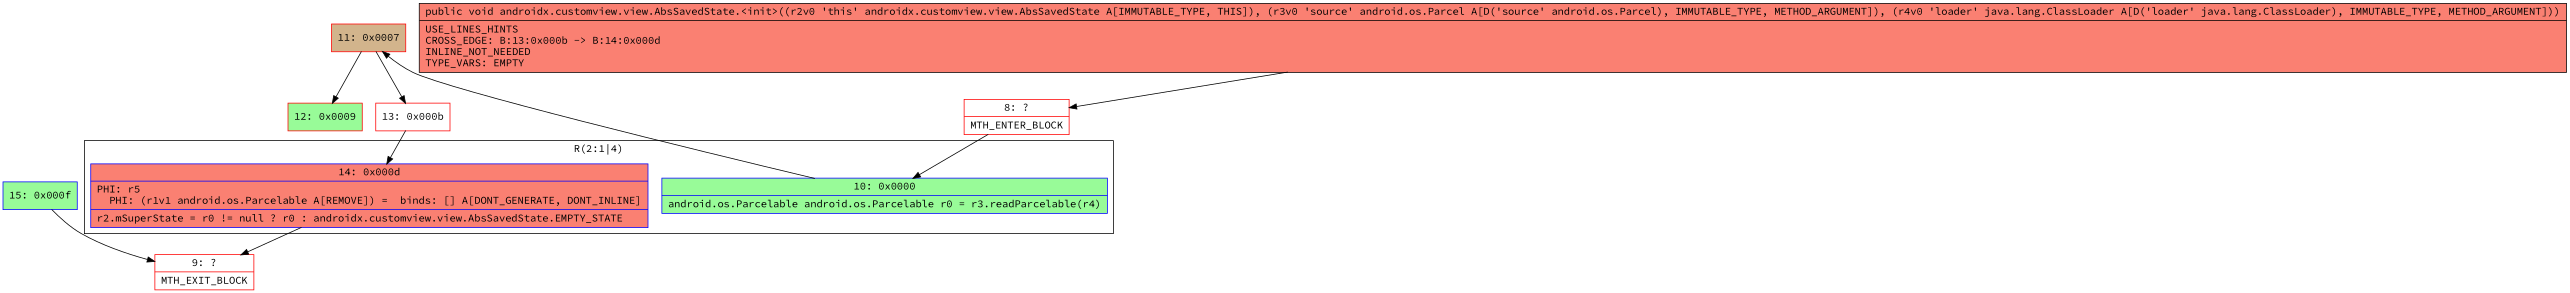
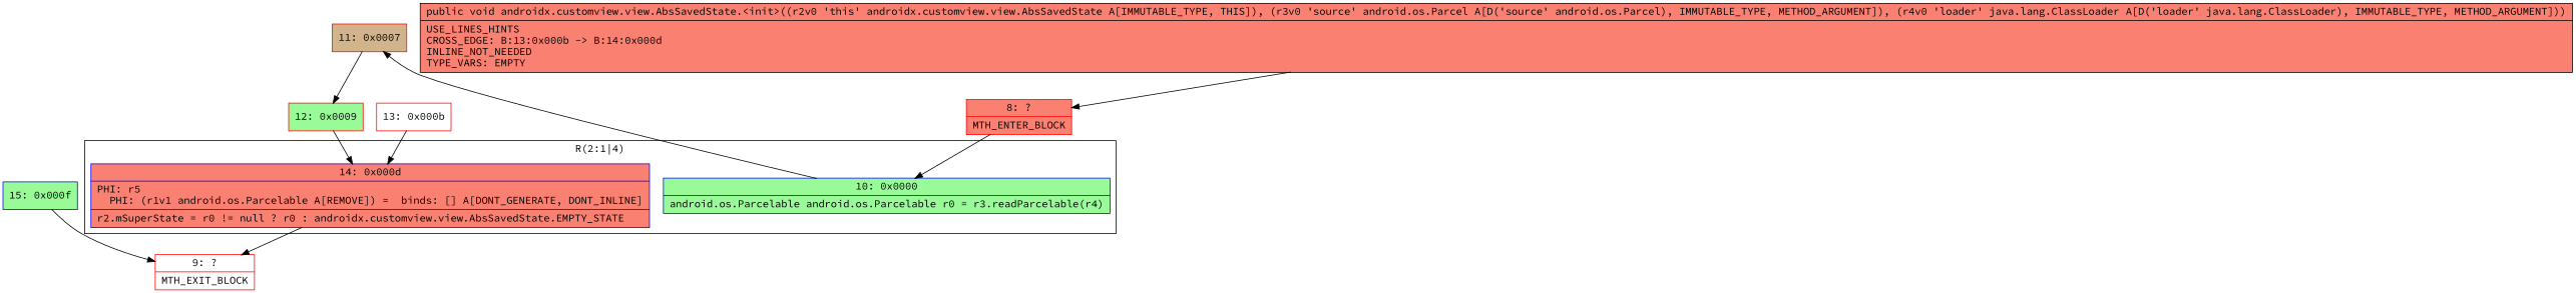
  digraph {
    fontname="Source Code Pro"
    node [color=red fillcolor=palegreen fontname="Source Code Pro" shape=record style=filled]
    edge [fontname="Source Code Pro"]
    n1 [color=blue label="{10\:\ 0x0000|android.os.Parcelable android.os.Parcelable r0 = r3.readParcelable(r4)\l}"]
    n2 [color=blue fillcolor=salmon label="{14\:\ 0x000d|PHI: r5 \l  PHI: (r1v1 android.os.Parcelable A[REMOVE]) =  binds: [] A[DONT_GENERATE, DONT_INLINE]\l|r2.mSuperState = r0 != null ? r0 : androidx.customview.view.AbsSavedState.EMPTY_STATE\l}"]
    n3 [fillcolor=tan label="{11\:\ 0x0007}"]
    n4 [fillcolor=white label="{9\:\ ?|MTH_EXIT_BLOCK\l}"]
    n5 [label="{12\:\ 0x0009}"]
    n6 [fillcolor=white label="{13\:\ 0x000b}"]
    n7 [color=blue label="{15\:\ 0x000f}"]
-   n8 [fillcolor=white label="{8\:\ ?|MTH_ENTER_BLOCK\l}"]
+   n8 [fillcolor=salmon label="{8\:\ ?|MTH_ENTER_BLOCK\l}"]
    n9 [fillcolor=salmon label="{public void androidx.customview.view.AbsSavedState.\<init\>((r2v0 'this' androidx.customview.view.AbsSavedState A[IMMUTABLE_TYPE, THIS]), (r3v0 'source' android.os.Parcel A[D('source' android.os.Parcel), IMMUTABLE_TYPE, METHOD_ARGUMENT]), (r4v0 'loader' java.lang.ClassLoader A[D('loader' java.lang.ClassLoader), IMMUTABLE_TYPE, METHOD_ARGUMENT]))  | USE_LINES_HINTS\lCROSS_EDGE: B:13:0x000b \-\> B:14:0x000d\lINLINE_NOT_NEEDED\lTYPE_VARS: EMPTY\l}" color=""]
    subgraph cluster_1 {
      label="R(2:1|4)"
      n1
      n2
    }
    n1 -> n3
    n2 -> n4
    n3 -> n5
-   n3 -> n6
+   n5 -> n2
    n6 -> n2
    n7 -> n4
    n8 -> n1
    n9 -> n8
  }
